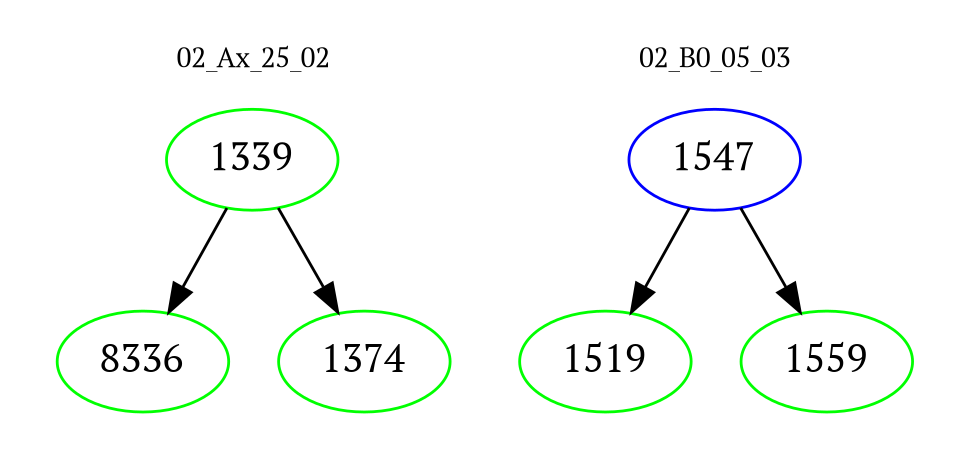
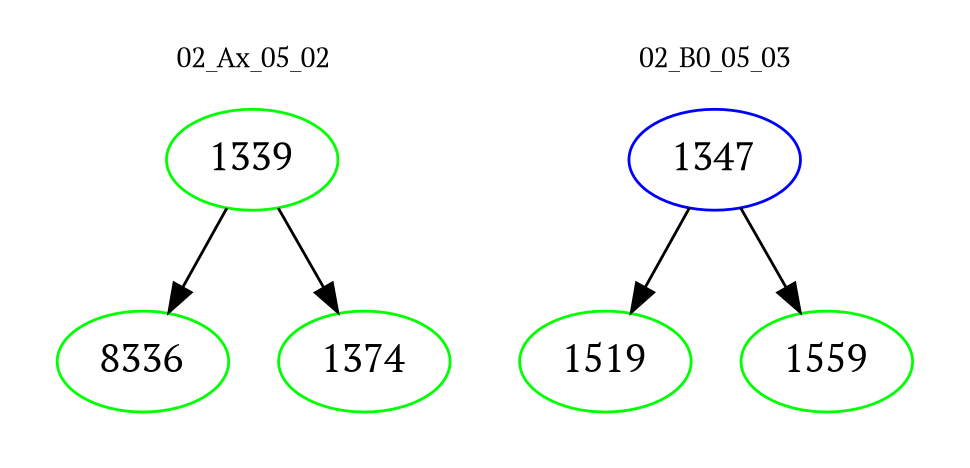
  digraph {
    fontname="PT Serif"
    node [color=green fontname="PT Serif"]
    edge [color=black fontname="PT Serif"]
    n1 [label=1339]
    n2 [label=8336]
    n3 [label=1374]
-   n4 [color=blue label=1547]
+   n4 [color=blue label=1347]
    n5 [label=1519]
    n6 [label=1559]
    subgraph cluster_1 {
      color=white
      fontsize=10
-     label="02_Ax_25_02"
+     label="02_Ax_05_02"
      n1
      n2
      n3
    }
    subgraph cluster_2 {
      color=white
      fontsize=10
      label="02_B0_05_03"
      n4
      n5
      n6
    }
    n1 -> n2
    n1 -> n3
    n4 -> n5
    n4 -> n6
  }
